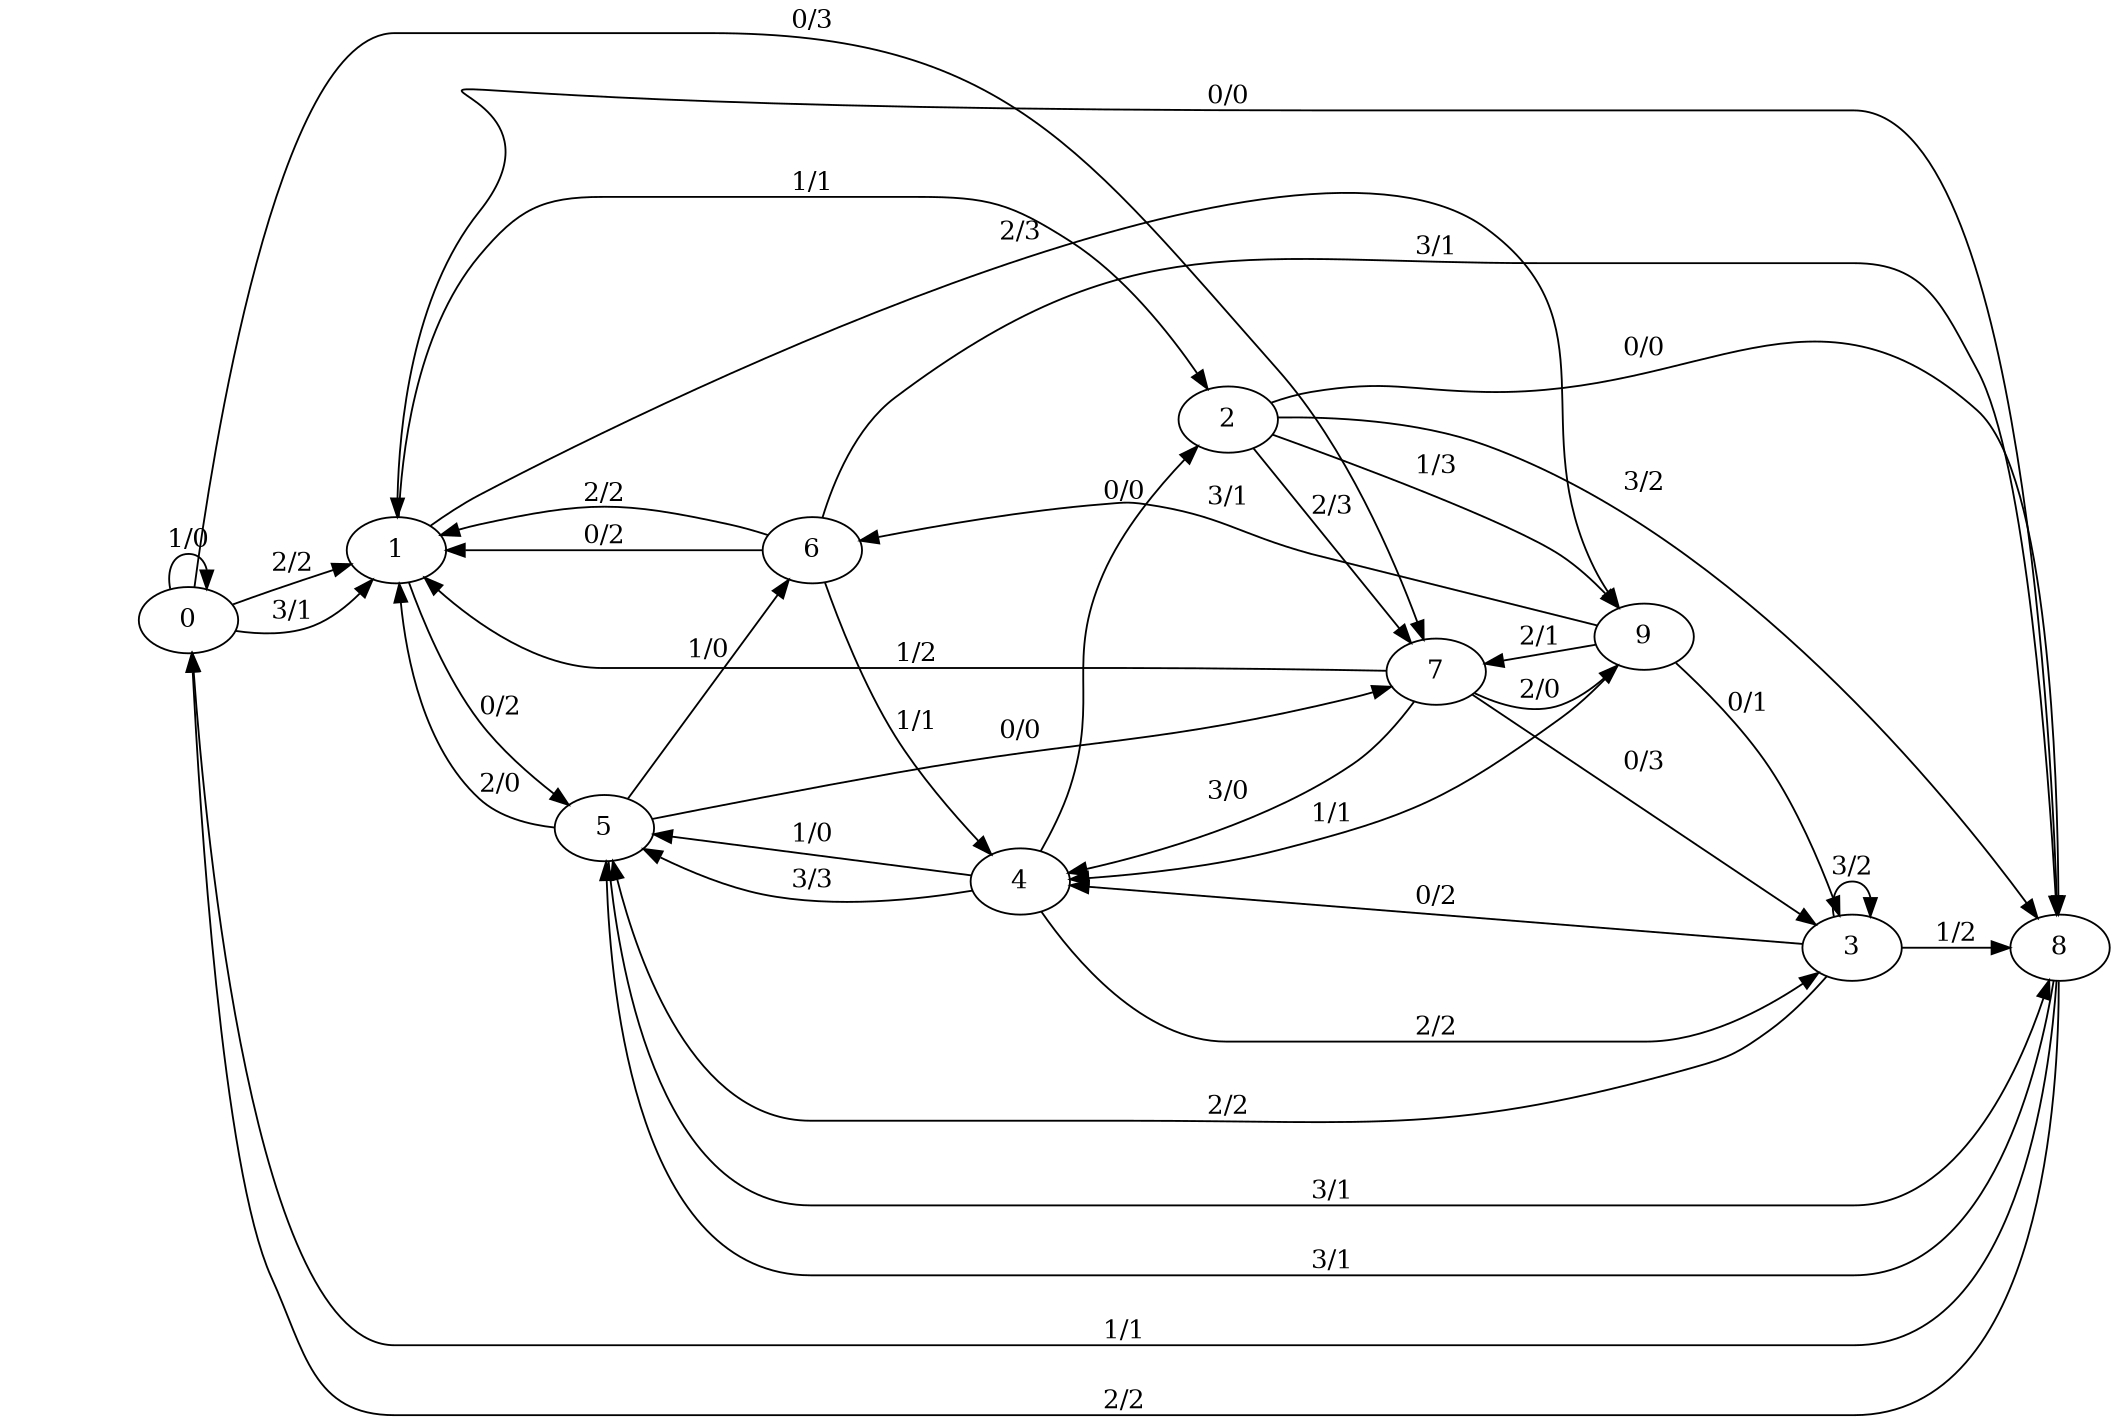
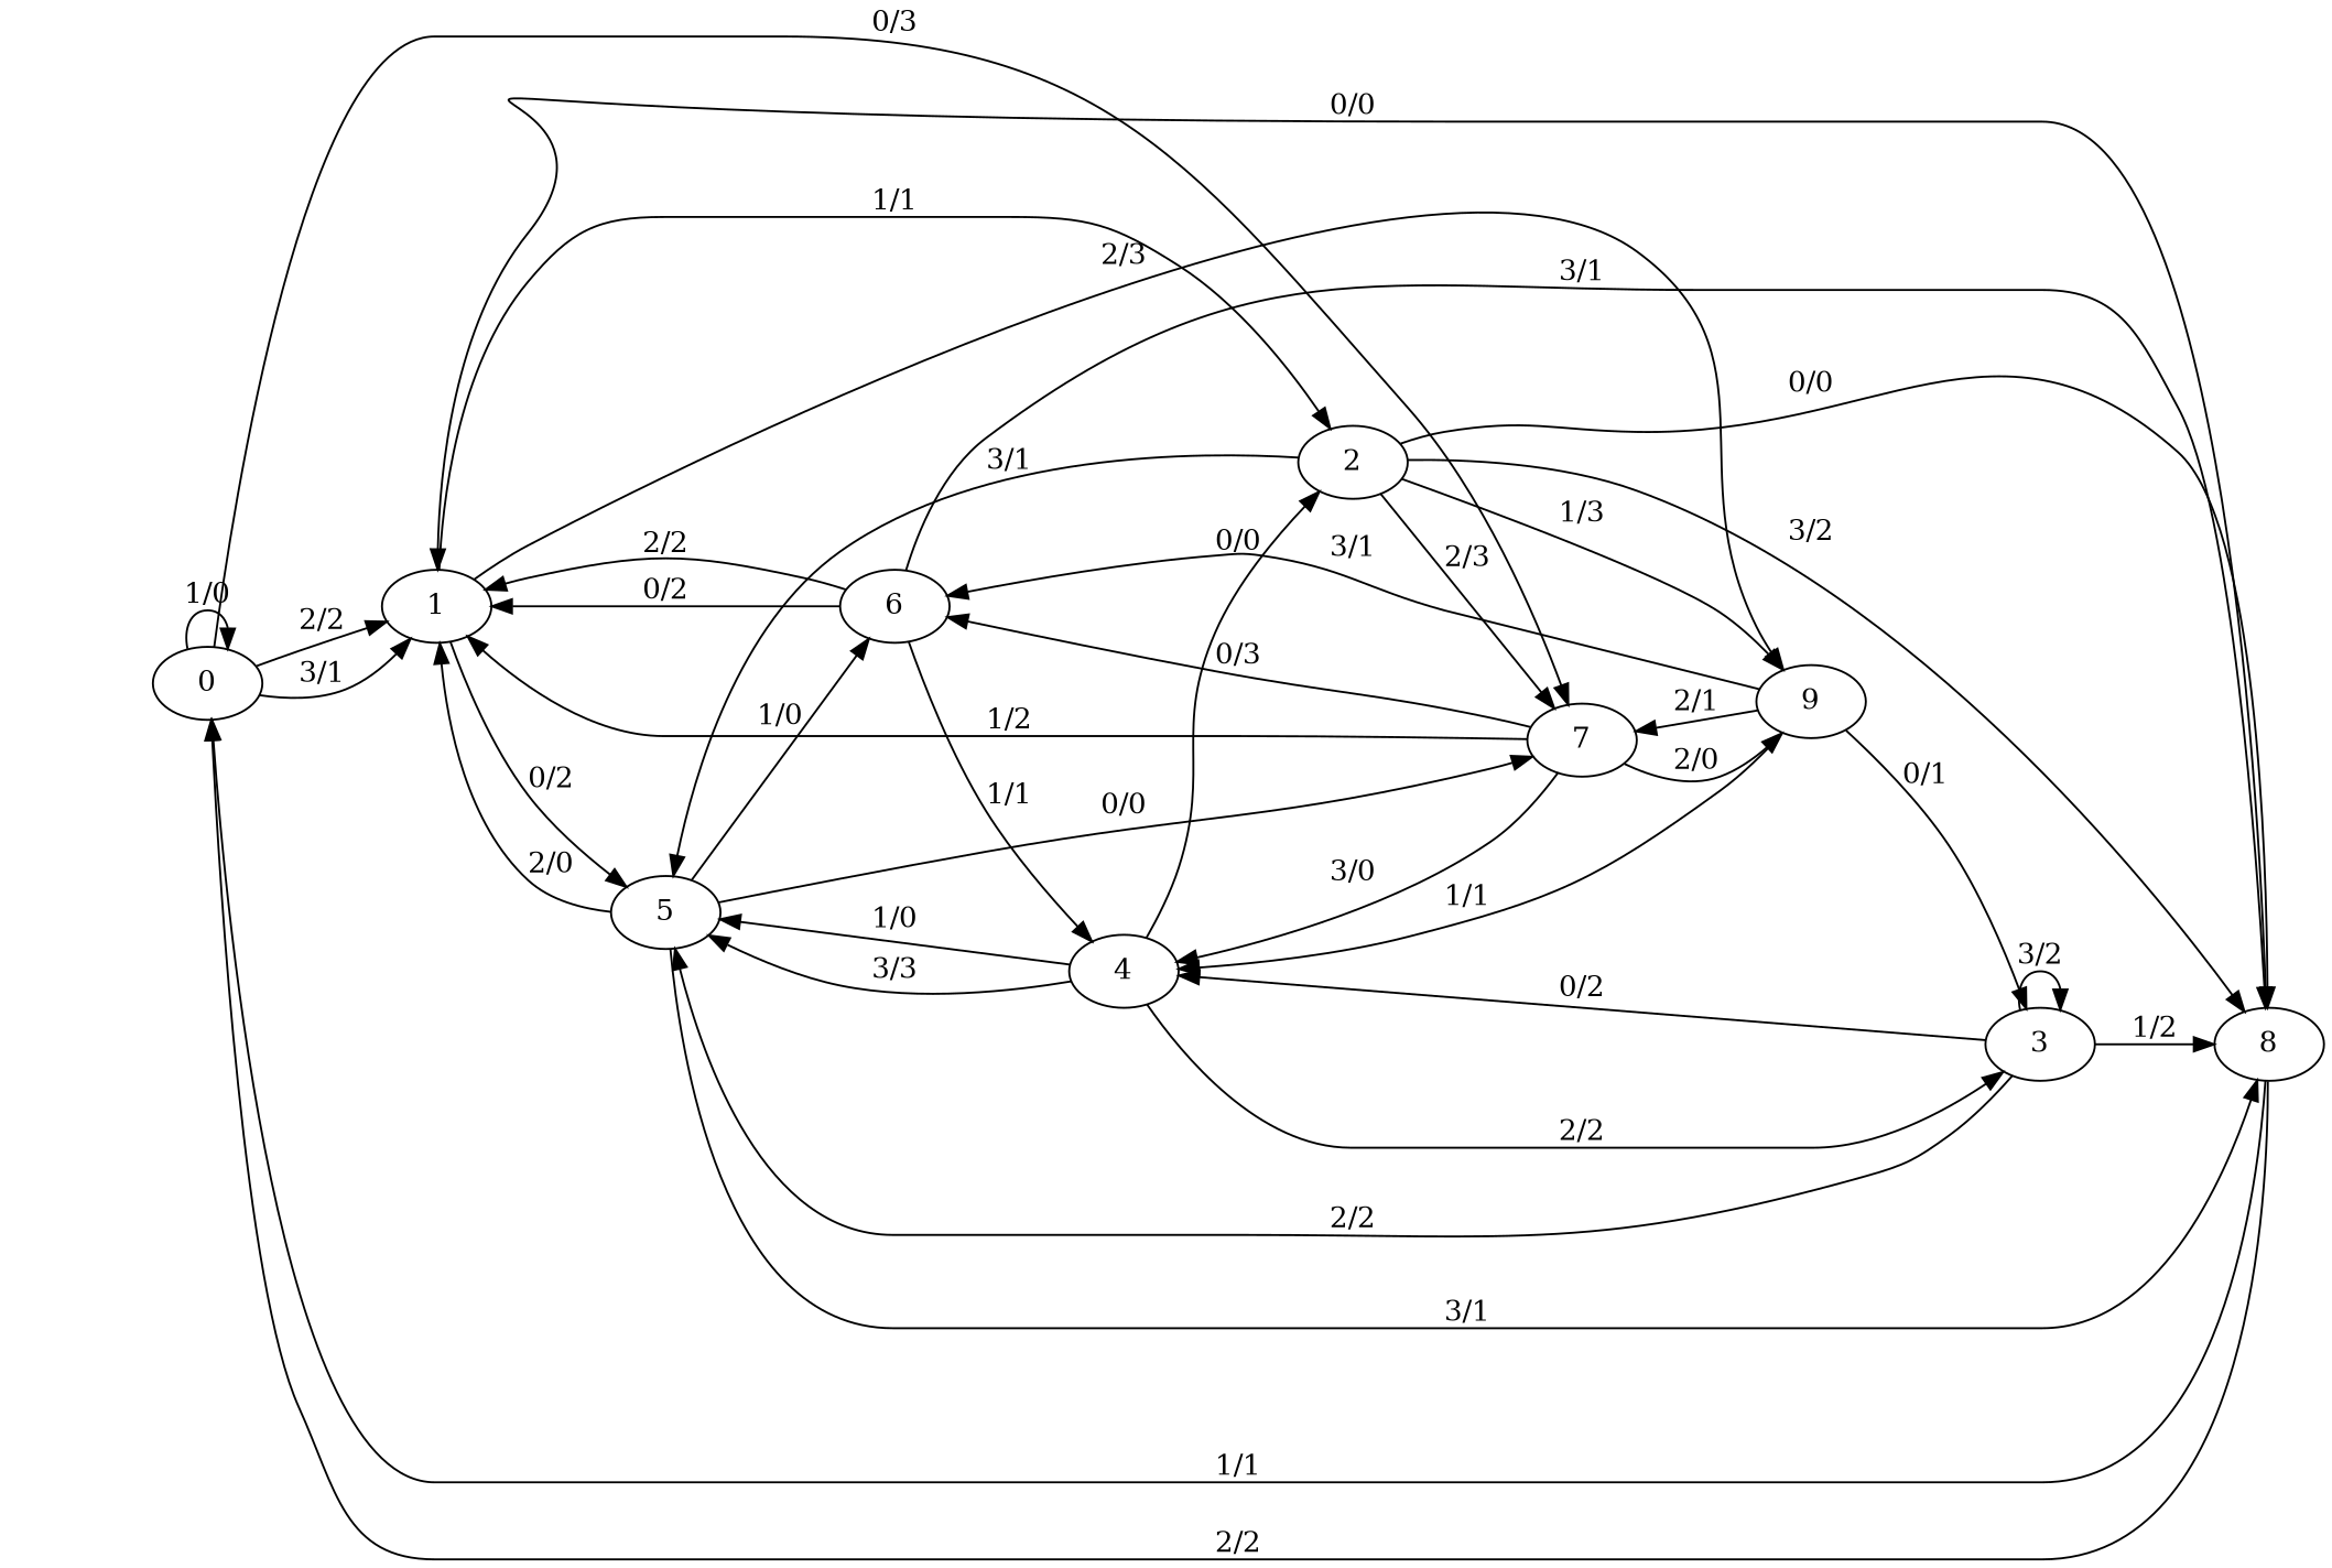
  digraph {
    rankdir=LR
    0
    1
    7
    5
    2
    9
    3
    4
    8
    6
    0 -> 0 [label="1/0"]
    0 -> 1 [label="2/2"]
    0 -> 1 [label="3/1"]
    0 -> 7 [label="0/3"]
    1 -> 5 [label="0/2"]
    1 -> 2 [label="1/1"]
    1 -> 9 [label="2/3"]
    7 -> 1 [label="1/2"]
    7 -> 9 [label="2/0"]
-   7 -> 3 [label="0/3"]
+   7 -> 6 [label="0/3"]
    7 -> 4 [label="3/0"]
    5 -> 1 [label="2/0"]
    5 -> 7 [label="0/0"]
    5 -> 8 [label="3/1"]
    5 -> 6 [label="1/0"]
    2 -> 7 [label="2/3"]
    2 -> 9 [label="1/3"]
    2 -> 8 [label="0/0"]
    2 -> 8 [label="3/2"]
    9 -> 7 [label="2/1"]
    9 -> 3 [label="0/1"]
    9 -> 4 [label="1/1"]
    9 -> 6 [label="3/1"]
    3 -> 5 [label="2/2"]
    3 -> 3 [label="3/2"]
    3 -> 4 [label="0/2"]
    3 -> 8 [label="1/2"]
    4 -> 5 [label="1/0"]
    4 -> 5 [label="3/3"]
    4 -> 2 [label="0/0"]
    4 -> 3 [label="2/2"]
    8 -> 0 [label="1/1"]
    8 -> 0 [label="2/2"]
    8 -> 1 [label="0/0"]
-   8 -> 5 [label="3/1"]
+   2 -> 5 [label="3/1"]
    6 -> 1 [label="0/2"]
    6 -> 1 [label="2/2"]
    6 -> 4 [label="1/1"]
    6 -> 8 [label="3/1"]
  }
